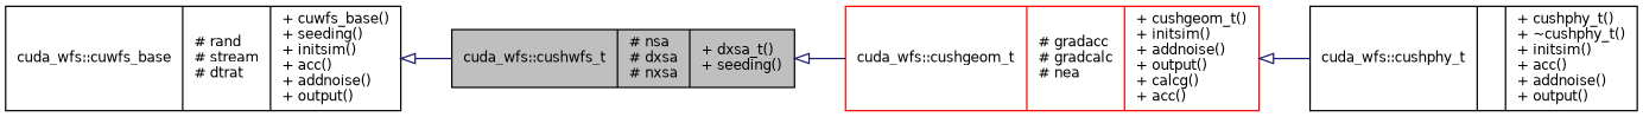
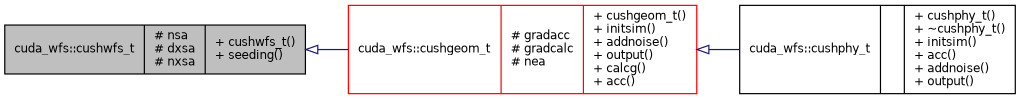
  digraph {
    rankdir=LR
    node [color=black fontname=Helvetica fontsize=10 shape=record]
    edge [arrowtail=onormal color=midnightblue dir=back fontname=Helvetica fontsize=10 labelfontname=Helvetica labelfontsize=10 style=solid]
-   n1 [fillcolor=grey75 fontcolor=black height=0.2 label="{cuda_wfs::cushwfs_t\n|# nsa\l# dxsa\l# nxsa\l|+ dxsa_t()\l+ seeding()\l}" style=filled width=0.4]
+   n1 [fillcolor=grey75 fontcolor=black height=0.2 label="{cuda_wfs::cushwfs_t\n|# nsa\l# dxsa\l# nxsa\l|+ cushwfs_t()\l+ seeding()\l}" style=filled width=0.4]
    n2 [color=red height=0.2 label="{cuda_wfs::cushgeom_t\n|# gradacc\l# gradcalc\l# nea\l|+ cushgeom_t()\l+ initsim()\l+ addnoise()\l+ output()\l+ calcg()\l+ acc()\l}" width=0.4]
    n3 [height=0.2 label="{cuda_wfs::cushphy_t\n||+ cushphy_t()\l+ ~cushphy_t()\l+ initsim()\l+ acc()\l+ addnoise()\l+ output()\l}" width=0.4]
-   n4 [height=0.2 label="{cuda_wfs::cuwfs_base\n|# rand\l# stream\l# dtrat\l|+ cuwfs_base()\l+ seeding()\l+ initsim()\l+ acc()\l+ addnoise()\l+ output()\l}" width=0.4]
    n1 -> n2
    n2 -> n3
-   n4 -> n1
  }
